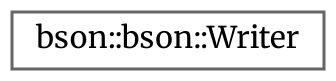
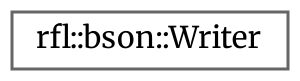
  digraph {
    rankdir=LR
    fontname=Merriweather
-   n1 [color=grey40 fillcolor=white fontname=Merriweather fontsize=10 height=0.2 label="bson::bson::Writer" shape=box style=filled width=0.4]
+   n1 [color=grey40 fillcolor=white fontname=Merriweather fontsize=10 height=0.2 label="rfl::bson::Writer" shape=box style=filled width=0.4]
  }
